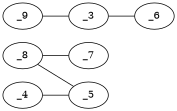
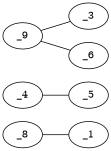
  graph {
    rankdir=LR
    n1 [label=_8 x=0.926945 y=3.18769]
-   _1 [x=1.21183 y=0.404916 label=_7]
+   _1 [x=1.21183 y=0.404916]
    _5 [x=2.12646 y=2.31784]
    n4 [label=_9 x=1.45796 y=0.324082]
    _3 [x=2.05 y=2.86]
    _6 [x=1.00181 y=1.32274]
    _4 [x=0.968421 y=1.58797]
    n1 -- _1
-   n1 -- _5
    n4 -- _3
-   _3 -- _6
+   n4 -- _6
    _4 -- _5
  }
